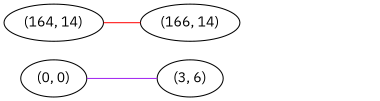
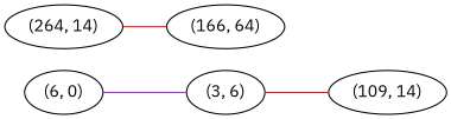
  graph {
    fontname="IBM Plex Sans"
    rankdir=LR
    node [fontname="IBM Plex Sans"]
    edge [color=red fontname="IBM Plex Sans" weight=1]
    n1 [label="(3, 6)"]
-   "(0, 0)"
-   "(164, 14)"
-   "(166, 14)"
+   "(0, 0)" [label="(6, 0)"]
+   "(109, 14)"
+   "(164, 14)" [label="(264, 14)"]
+   "(166, 14)" [label="(166, 64)"]
+   n1 -- "(109, 14)"
    "(0, 0)" -- n1 [color=purple weight=4]
    "(164, 14)" -- "(166, 14)"
  }
